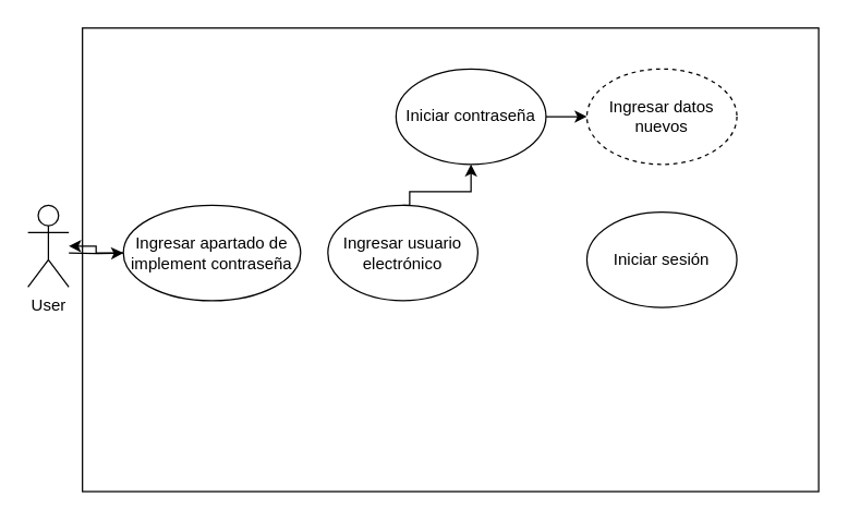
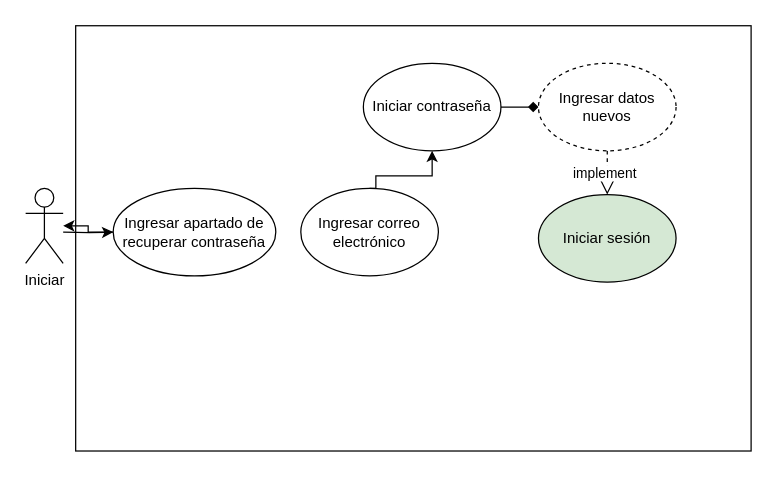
  <mxCell id="0" />
  <mxCell id="1" parent="0" />
  <mxCell id="2" value="4)Recuperación de usuario y contraseña" style="text;whiteSpace=wrap;" vertex="1" parent="1"><mxGeometry x="199" y="120" width="250" height="40" as="geometry" /></mxCell>
  <mxCell id="3" value="" style="rounded=0;whiteSpace=wrap;html=1;align=left;" vertex="1" parent="1"><mxGeometry x="60" y="20" width="540" height="340" as="geometry" /></mxCell>
  <mxCell id="4" value="" style="edgeStyle=orthogonalEdgeStyle;rounded=0;orthogonalLoop=1;jettySize=auto;html=1;" edge="1" parent="1" target="7"><mxGeometry relative="1" as="geometry"><mxPoint x="100" y="180" as="targetPoint" /><mxPoint x="50" y="185" as="sourcePoint" /></mxGeometry></mxCell>
- <mxCell id="5" value="User" style="shape=umlActor;verticalLabelPosition=bottom;verticalAlign=top;html=1;outlineConnect=0;" vertex="1" parent="1"><mxGeometry x="20" y="150" width="30" height="60" as="geometry" /></mxCell>
+ <mxCell id="5" value="Iniciar" style="shape=umlActor;verticalLabelPosition=bottom;verticalAlign=top;html=1;outlineConnect=0;" vertex="1" parent="1"><mxGeometry x="20" y="150" width="30" height="60" as="geometry" /></mxCell>
  <mxCell id="6" value="" style="edgeStyle=orthogonalEdgeStyle;rounded=0;orthogonalLoop=1;jettySize=auto;html=1;" edge="1" parent="1" source="7" target="5"><mxGeometry relative="1" as="geometry" /></mxCell>
- <mxCell id="7" value="Ingresar apartado de implement contraseña" style="ellipse;whiteSpace=wrap;html=1;" vertex="1" parent="1"><mxGeometry x="90" y="150" width="130" height="70" as="geometry" /></mxCell>
+ <mxCell id="7" value="Ingresar apartado de recuperar contraseña" style="ellipse;whiteSpace=wrap;html=1;" vertex="1" parent="1"><mxGeometry x="90" y="150" width="130" height="70" as="geometry" /></mxCell>
  <mxCell id="8" style="edgeStyle=orthogonalEdgeStyle;rounded=0;orthogonalLoop=1;jettySize=auto;html=1;exitX=0.5;exitY=0;exitDx=0;exitDy=0;entryX=0.5;entryY=1;entryDx=0;entryDy=0;" edge="1" parent="1" source="9" target="11"><mxGeometry relative="1" as="geometry"><Array as="points"><mxPoint x="300" y="150" /><mxPoint x="300" y="140" /><mxPoint x="345" y="140" /></Array></mxGeometry></mxCell>
- <mxCell id="9" value="Ingresar usuario electrónico" style="ellipse;whiteSpace=wrap;html=1;" vertex="1" parent="1"><mxGeometry x="240" y="150" width="110" height="70" as="geometry" /></mxCell>
- <mxCell id="10" style="edgeStyle=orthogonalEdgeStyle;rounded=0;orthogonalLoop=1;jettySize=auto;html=1;" edge="1" parent="1" source="11" target="14"><mxGeometry relative="1" as="geometry" /></mxCell>
+ <mxCell id="9" value="Ingresar correo electrónico" style="ellipse;whiteSpace=wrap;html=1;" vertex="1" parent="1"><mxGeometry x="240" y="150" width="110" height="70" as="geometry" /></mxCell>
+ <mxCell id="10" style="edgeStyle=orthogonalEdgeStyle;rounded=0;orthogonalLoop=1;jettySize=auto;html=1;endArrow=diamond;" edge="1" parent="1" source="11" target="14"><mxGeometry relative="1" as="geometry" /></mxCell>
  <mxCell id="11" value="Iniciar contraseña" style="ellipse;whiteSpace=wrap;html=1;" vertex="1" parent="1"><mxGeometry x="290" y="50" width="110" height="70" as="geometry" /></mxCell>
- <mxCell id="12" value="Iniciar sesión" style="ellipse;whiteSpace=wrap;html=1;" vertex="1" parent="1"><mxGeometry x="430" y="155" width="110" height="70" as="geometry" /></mxCell>
+ <mxCell id="12" value="Iniciar sesión" style="ellipse;whiteSpace=wrap;html=1;fillColor=#d5e8d4;" vertex="1" parent="1"><mxGeometry x="430" y="155" width="110" height="70" as="geometry" /></mxCell>
+ <mxCell id="13" value="implement" style="endArrow=block;dashed=1;endFill=0;endSize=12;html=1;rounded=0;exitX=0.5;exitY=1;exitDx=0;exitDy=0;entryX=0.5;entryY=0;entryDx=0;entryDy=0;" edge="1" parent="1" source="14" target="12"><mxGeometry x="0.031" y="-2" width="160" relative="1" as="geometry"><mxPoint x="240" y="260" as="sourcePoint" /><mxPoint x="400" y="260" as="targetPoint" /><Array as="points" /><mxPoint as="offset" /></mxGeometry></mxCell>
  <mxCell id="14" value="Ingresar datos nuevos" style="ellipse;whiteSpace=wrap;html=1;dashed=1;" vertex="1" parent="1"><mxGeometry x="430" y="50" width="110" height="70" as="geometry" /></mxCell>
